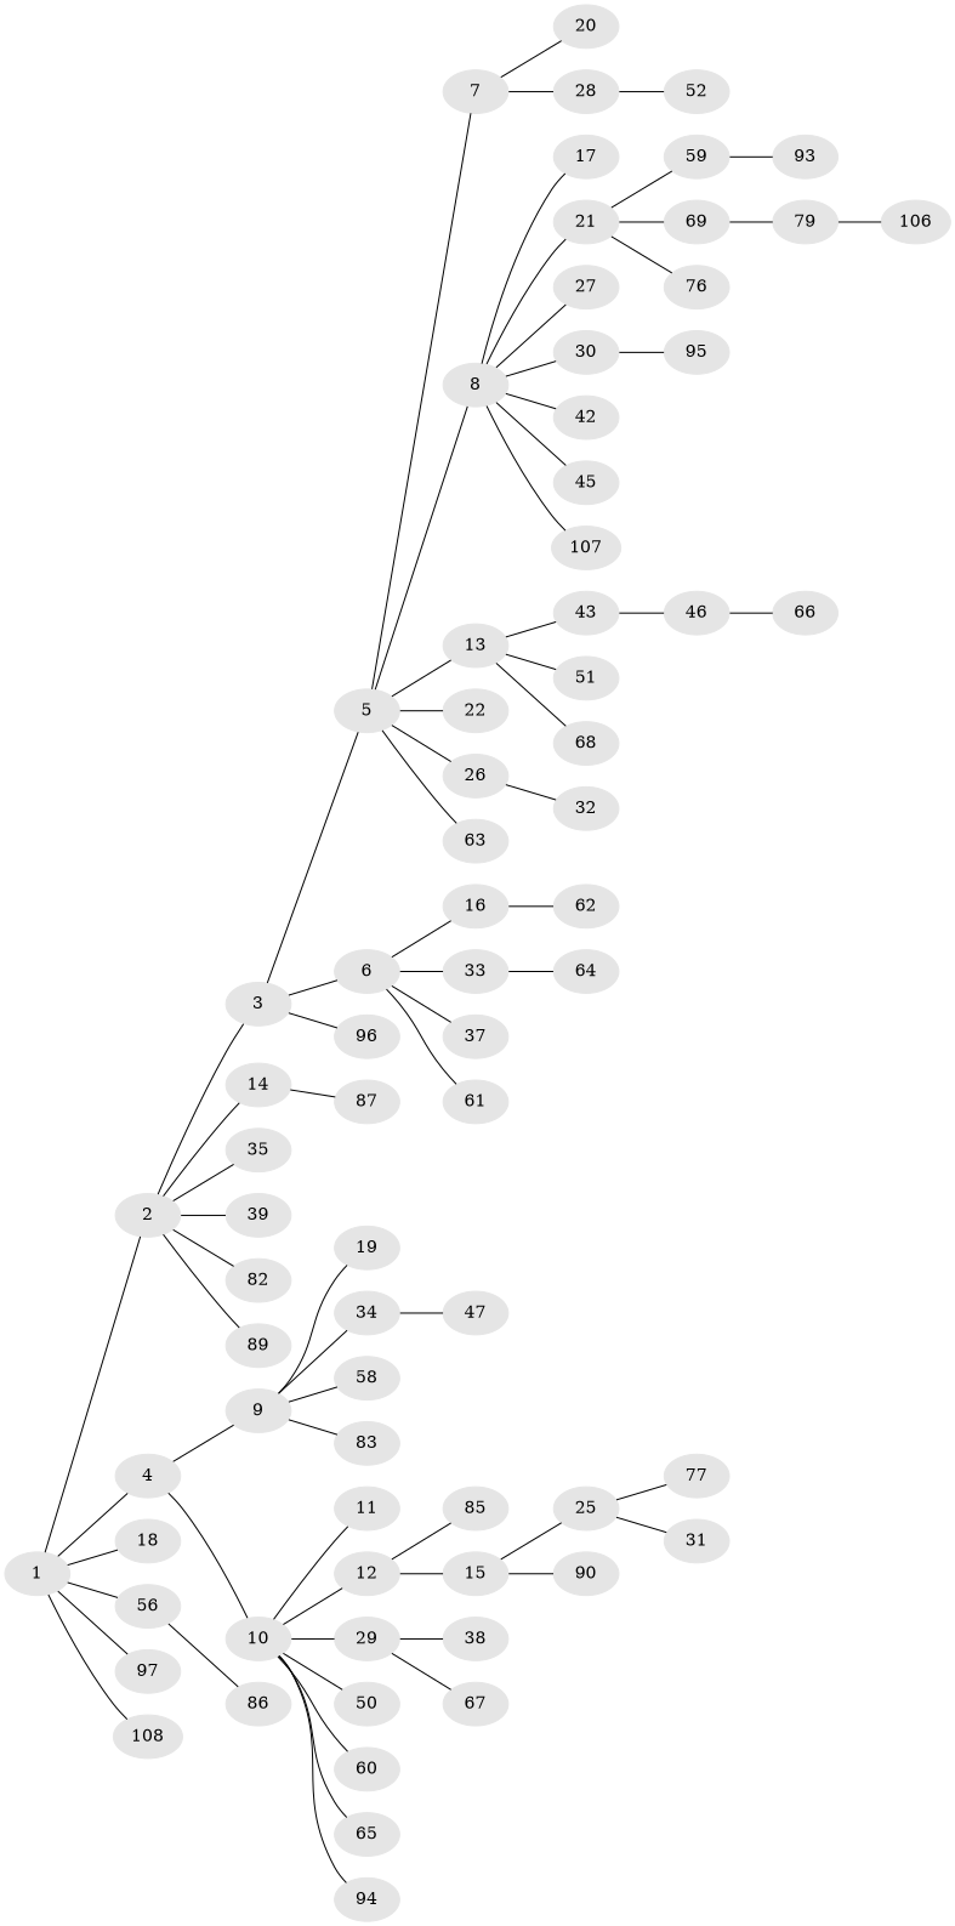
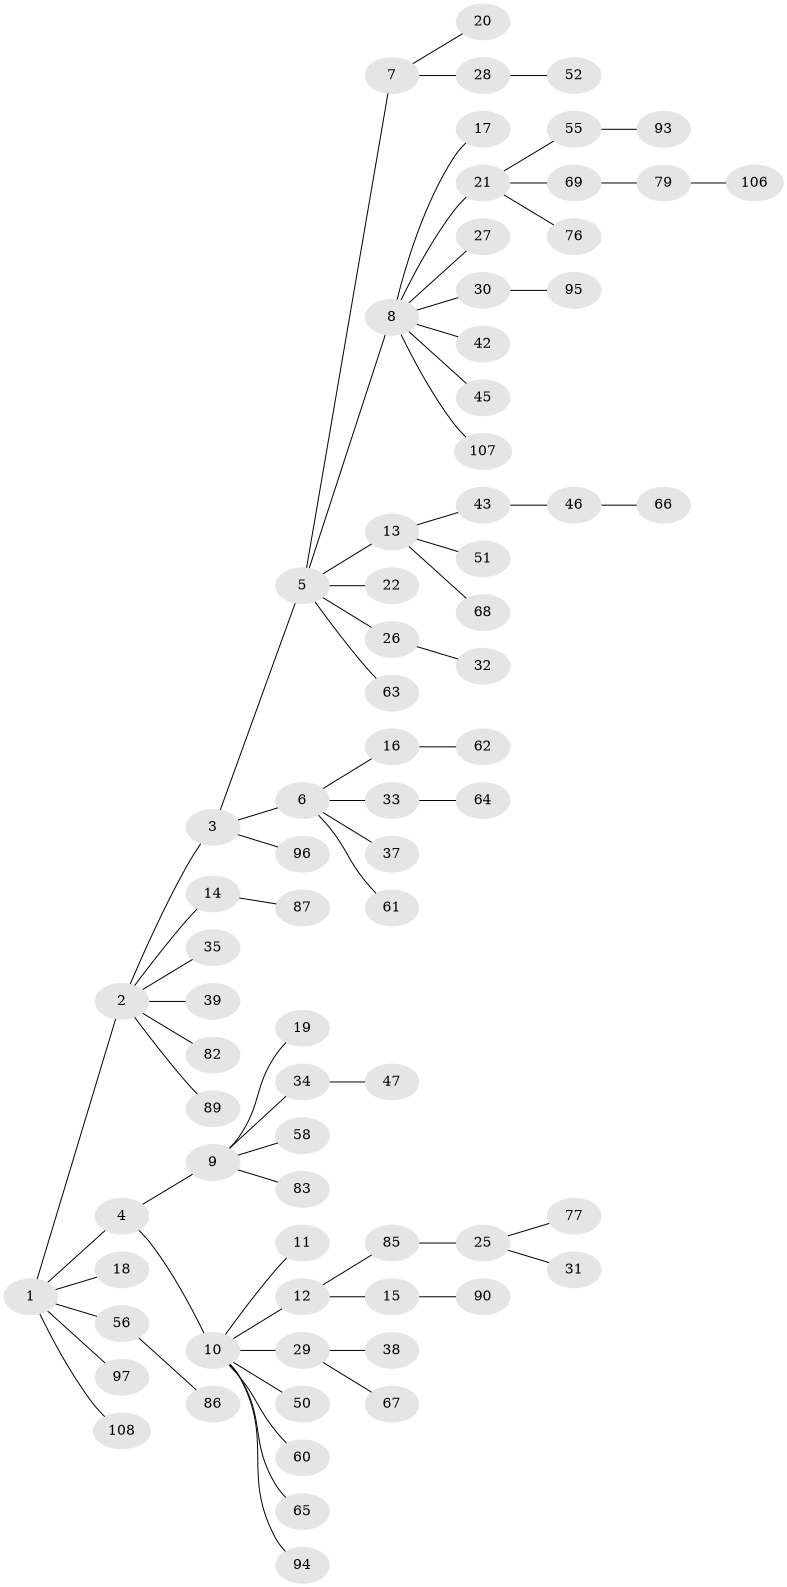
  graph {
    rankdir=LR
    node [color=gray90 style=filled]
    1 [super="+53"]
    2 [super="+75"]
    4
    18
    56 [super="+57"]
    97
    108
    3 [super="+71"]
    14
    35
    39 [super="+101"]
    82 [super="+100"]
    89
    9 [super="+59"]
    10 [super="+44"]
    86
    5 [super="+23"]
    6 [super="+48"]
    96 [super="+99"]
    87
    7 [super="+49"]
    8 [super="+36"]
    13 [super="+78"]
    22 [super="+80"]
    26 [super="+31"]
    63
    16
    33 [super="+50"]
    37
    61 [super="+88"]
    19
    34
    58
    83
    11
    12
    29 [super="+102"]
    n38 [label=50 super="+41"]
    60
    65
    94
    20
    28
    17
    21 [super="+24"]
    27
    30
    42
    45
    107
    43 [super="+73"]
    51
    68
    32
    62 [super="+70"]
    64
    52 [super="+54"]
-   55 [super="+105" label=59]
+   55 [super="+105"]
    69 [super="+72"]
    76 [super="+98"]
    95
    47
    15 [super="+81"]
    85 [super="+92"]
    38
    67 [super="+104"]
    25 [super="+74"]
    90
    46
    77
    n71 [label=31]
    93 [super="+103"]
    79 [super="+84"]
    66 [super="+109"]
    106
    1 -- 2
    1 -- 4
    1 -- 18
    1 -- 56
    1 -- 97
    1 -- 108
    2 -- 3
    2 -- 14
    2 -- 35
    2 -- 39
    2 -- 82
    2 -- 89
    4 -- 9
    4 -- 10
    56 -- 86
    3 -- 5
    3 -- 6
    3 -- 96
    14 -- 87
    9 -- 19
    9 -- 34
    9 -- 58
    9 -- 83
    10 -- 11
    10 -- 12
    10 -- 29
    10 -- n38
    10 -- 60
    10 -- 65
    10 -- 94
    5 -- 7
    5 -- 8
    5 -- 13
    5 -- 22
    5 -- 26
    5 -- 63
    6 -- 16
    6 -- 33
    6 -- 37
    6 -- 61
    7 -- 20
    7 -- 28
    8 -- 17
    8 -- 21
    8 -- 27
    8 -- 30
    8 -- 42
    8 -- 45
    8 -- 107
    13 -- 43
    13 -- 51
    13 -- 68
    26 -- 32
    16 -- 62
    33 -- 64
    34 -- 47
    12 -- 15
    12 -- 85
    29 -- 38
    29 -- 67
    28 -- 52
    21 -- 55
    21 -- 69
    21 -- 76
    30 -- 95
    43 -- 46
    55 -- 93
    69 -- 79
-   15 -- 25
+   85 -- 25
    15 -- 90
    25 -- 77
    25 -- n71
    46 -- 66
    79 -- 106
  }
